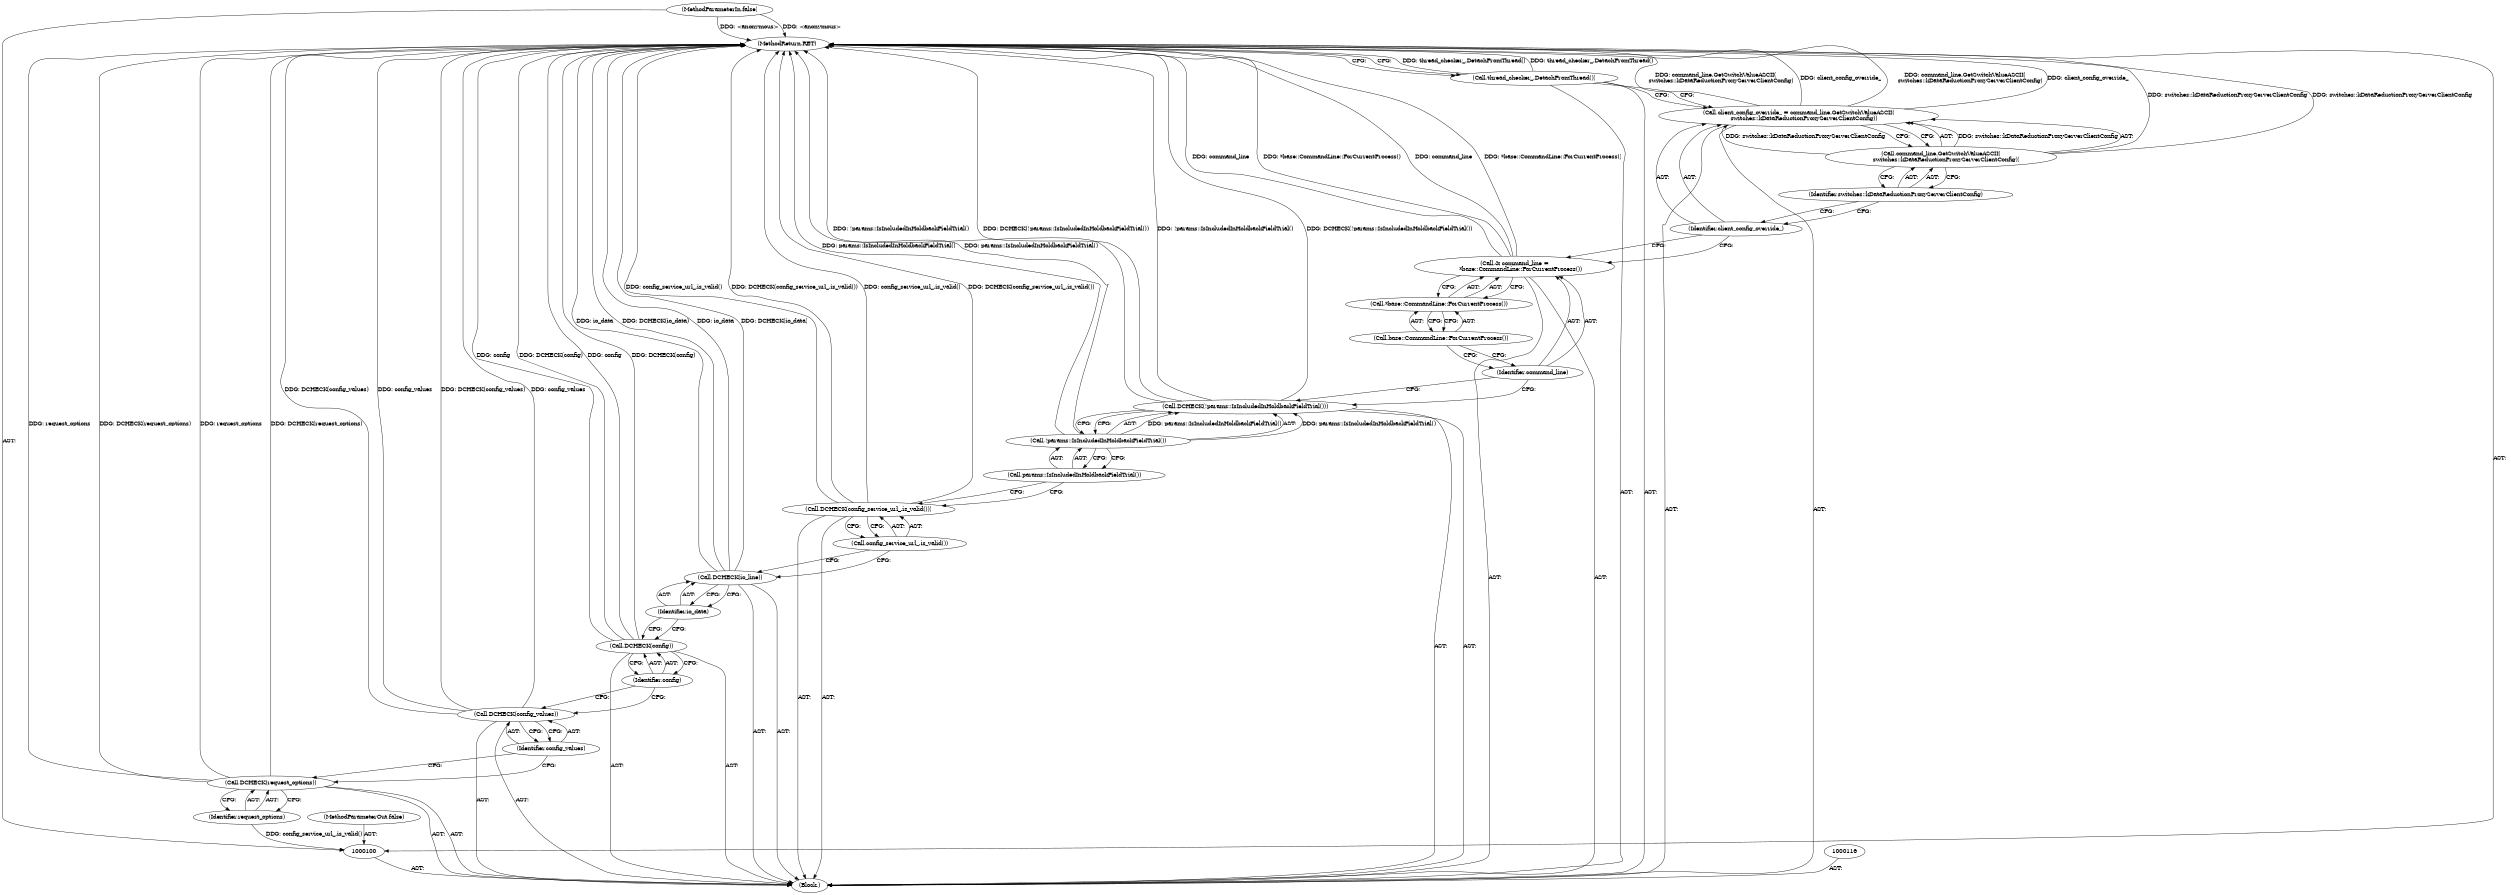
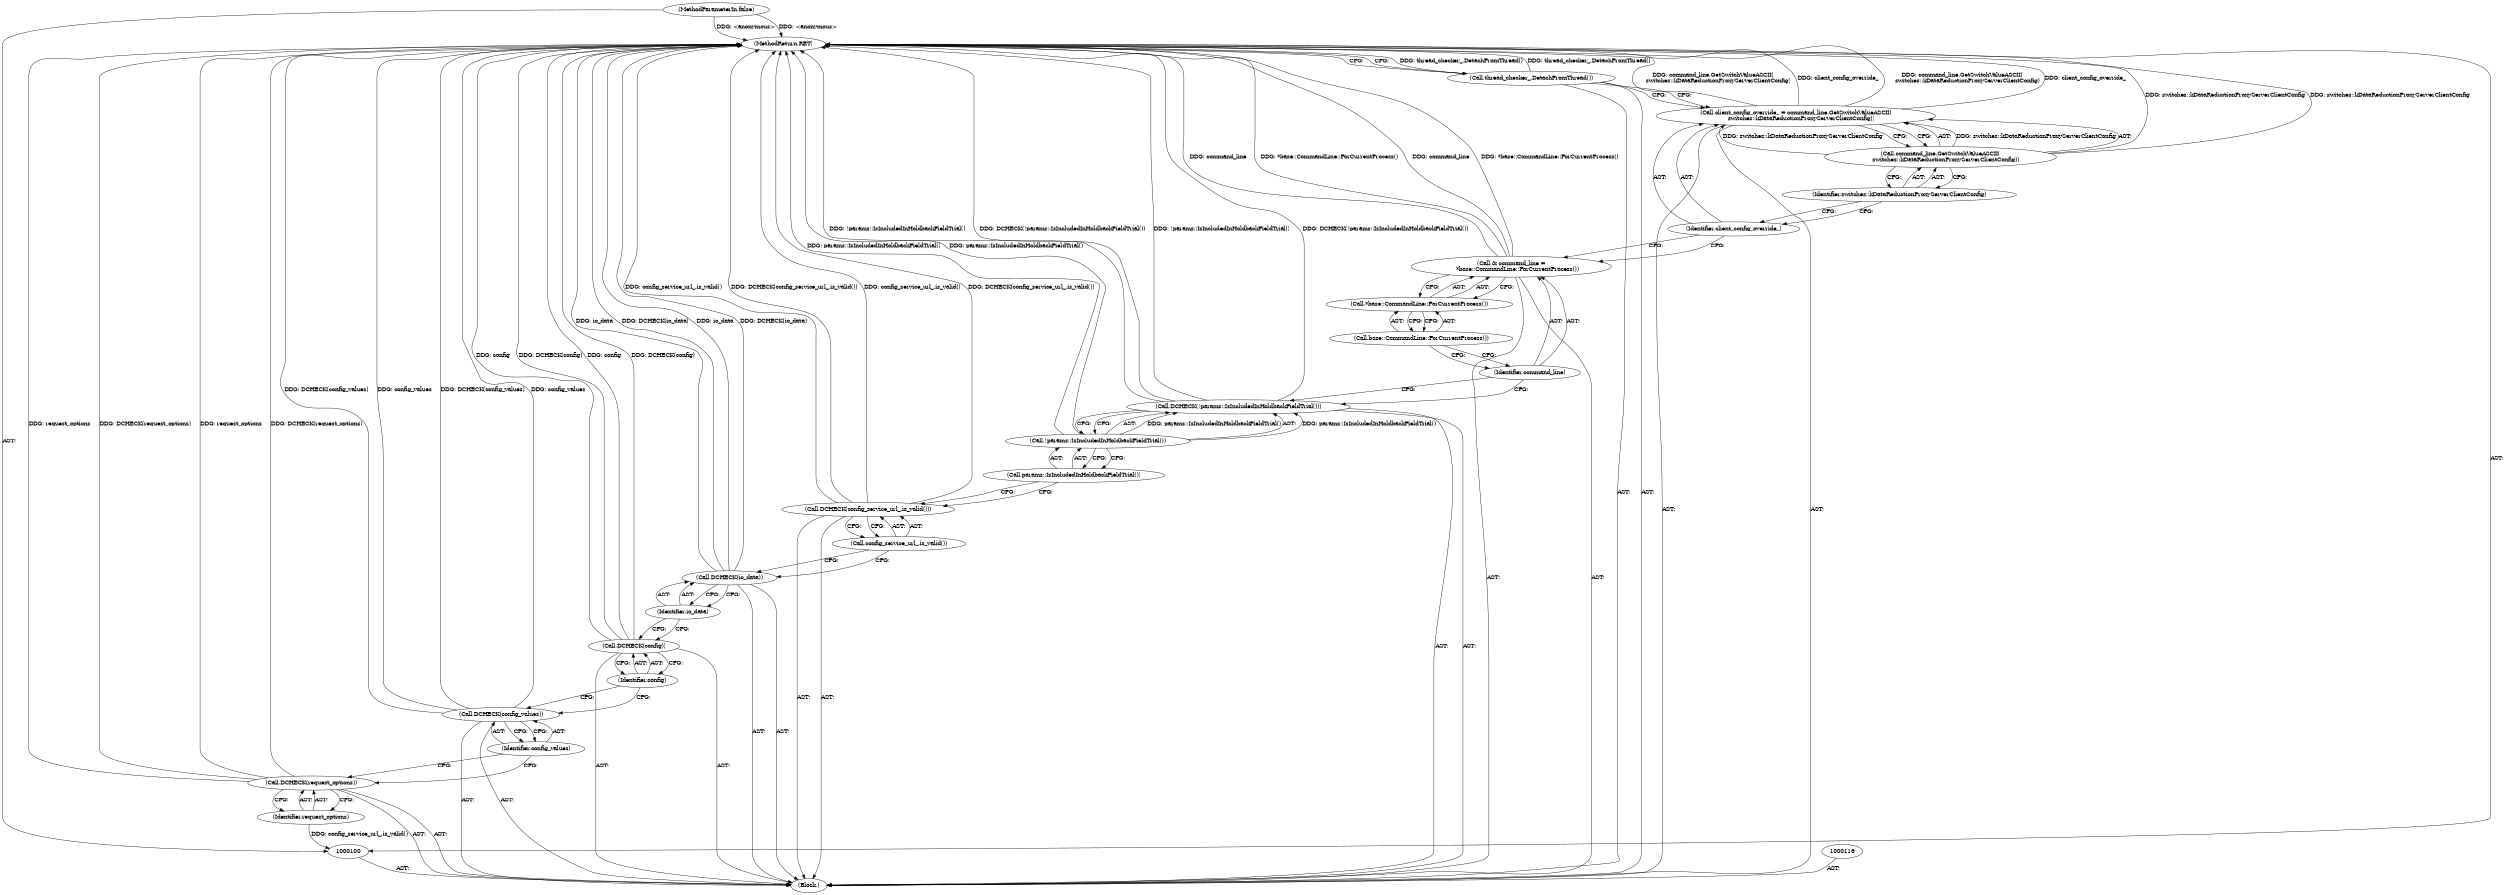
  digraph {
    n1 [label="(MethodParameterIn,false)"]
    n2 [label="(MethodReturn,RET)"]
    1000100
    n4 [label="(Call,thread_checker_.DetachFromThread())"]
    n5 [label="(Block,)"]
-   n6 [label="(MethodParameterOut,false)"]
    n7 [label="(Call,client_config_override_ = command_line.GetSwitchValueASCII(\n      switches::kDataReductionProxyServerClientConfig))"]
    n8 [label="(Call,DCHECK(request_options))"]
    n9 [label="(Identifier,request_options)"]
    n10 [label="(Call,DCHECK(config_values))"]
    n11 [label="(Identifier,config_values)"]
    n12 [label="(Identifier,config)"]
    n13 [label="(Call,DCHECK(config))"]
    n14 [label="(Identifier,io_data)"]
-   n15 [label="(Call,DCHECK(io_line))"]
+   n15 [label="(Call,DCHECK(io_data))"]
    n16 [label="(Call,config_service_url_.is_valid())"]
    n17 [label="(Call,DCHECK(config_service_url_.is_valid()))"]
    n18 [label="(Call,params::IsIncludedInHoldbackFieldTrial())"]
    n19 [label="(Call,!params::IsIncludedInHoldbackFieldTrial())"]
    n20 [label="(Call,DCHECK(!params::IsIncludedInHoldbackFieldTrial()))"]
    n21 [label="(Call,& command_line =\n       *base::CommandLine::ForCurrentProcess())"]
    n22 [label="(Call,*base::CommandLine::ForCurrentProcess())"]
    n23 [label="(Call,base::CommandLine::ForCurrentProcess())"]
    n24 [label="(Identifier,command_line)"]
    n25 [label="(Call,command_line.GetSwitchValueASCII(\n      switches::kDataReductionProxyServerClientConfig))"]
    n26 [label="(Identifier,switches::kDataReductionProxyServerClientConfig)"]
    n27 [label="(Identifier,client_config_override_)"]
    1000116
    n1 -> n2 [label="DDG: <anonymous>"]
    n1 -> n2 [label="DDG: <anonymous>"]
    n1 -> 1000100 [label="AST: "]
    n2 -> 1000100 [label="AST: "]
    n2 -> n4 [label="CFG: "]
    n2 -> n4 [label="CFG: "]
    1000100 -> n5 [label="AST: "]
    n4 -> n2 [label="DDG: thread_checker_.DetachFromThread()"]
    n4 -> n2 [label="DDG: thread_checker_.DetachFromThread()"]
    n4 -> n5 [label="AST: "]
    n4 -> n5 [label="AST: "]
    n4 -> n7 [label="CFG: "]
    n4 -> n7 [label="CFG: "]
-   n6 -> 1000100 [label="AST: "]
    n7 -> n2 [label="DDG: command_line.GetSwitchValueASCII(\n      switches::kDataReductionProxyServerClientConfig)"]
    n7 -> n2 [label="DDG: client_config_override_"]
    n7 -> n2 [label="DDG: command_line.GetSwitchValueASCII(\n      switches::kDataReductionProxyServerClientConfig)"]
    n7 -> n2 [label="DDG: client_config_override_"]
    n7 -> n5 [label="AST: "]
    n7 -> n5 [label="AST: "]
    n7 -> n25 [label="CFG: "]
    n7 -> n25 [label="CFG: "]
    n8 -> n2 [label="DDG: request_options"]
    n8 -> n2 [label="DDG: DCHECK(request_options)"]
    n8 -> n2 [label="DDG: request_options"]
    n8 -> n2 [label="DDG: DCHECK(request_options)"]
    n8 -> n5 [label="AST: "]
    n8 -> n5 [label="AST: "]
    n8 -> n9 [label="CFG: "]
    n8 -> n9 [label="CFG: "]
    n9 -> 1000100 [label="DDG: config_service_url_.is_valid()"]
    n9 -> n8 [label="AST: "]
    n9 -> n8 [label="AST: "]
    n10 -> n2 [label="DDG: DCHECK(config_values)"]
    n10 -> n2 [label="DDG: config_values"]
    n10 -> n2 [label="DDG: DCHECK(config_values)"]
    n10 -> n2 [label="DDG: config_values"]
    n10 -> n5 [label="AST: "]
    n10 -> n5 [label="AST: "]
    n10 -> n11 [label="CFG: "]
    n10 -> n11 [label="CFG: "]
    n11 -> n8 [label="CFG: "]
    n11 -> n8 [label="CFG: "]
    n11 -> n10 [label="AST: "]
    n11 -> n10 [label="AST: "]
    n12 -> n10 [label="CFG: "]
    n12 -> n10 [label="CFG: "]
    n12 -> n13 [label="AST: "]
    n12 -> n13 [label="AST: "]
    n13 -> n2 [label="DDG: config"]
    n13 -> n2 [label="DDG: DCHECK(config)"]
    n13 -> n2 [label="DDG: config"]
    n13 -> n2 [label="DDG: DCHECK(config)"]
    n13 -> n5 [label="AST: "]
    n13 -> n5 [label="AST: "]
    n13 -> n12 [label="CFG: "]
    n13 -> n12 [label="CFG: "]
    n14 -> n13 [label="CFG: "]
    n14 -> n13 [label="CFG: "]
    n14 -> n15 [label="AST: "]
    n14 -> n15 [label="AST: "]
    n15 -> n2 [label="DDG: io_data"]
    n15 -> n2 [label="DDG: DCHECK(io_data)"]
    n15 -> n2 [label="DDG: io_data"]
    n15 -> n2 [label="DDG: DCHECK(io_data)"]
    n15 -> n5 [label="AST: "]
    n15 -> n5 [label="AST: "]
    n15 -> n14 [label="CFG: "]
    n15 -> n14 [label="CFG: "]
    n16 -> n15 [label="CFG: "]
    n16 -> n15 [label="CFG: "]
    n16 -> n17 [label="AST: "]
    n16 -> n17 [label="AST: "]
    n17 -> n2 [label="DDG: config_service_url_.is_valid()"]
    n17 -> n2 [label="DDG: DCHECK(config_service_url_.is_valid())"]
    n17 -> n2 [label="DDG: config_service_url_.is_valid()"]
    n17 -> n2 [label="DDG: DCHECK(config_service_url_.is_valid())"]
    n17 -> n5 [label="AST: "]
    n17 -> n5 [label="AST: "]
    n17 -> n16 [label="CFG: "]
    n17 -> n16 [label="CFG: "]
    n18 -> n17 [label="CFG: "]
    n18 -> n17 [label="CFG: "]
    n18 -> n19 [label="AST: "]
    n18 -> n19 [label="AST: "]
    n19 -> n2 [label="DDG: params::IsIncludedInHoldbackFieldTrial()"]
    n19 -> n2 [label="DDG: params::IsIncludedInHoldbackFieldTrial()"]
    n19 -> n18 [label="CFG: "]
    n19 -> n18 [label="CFG: "]
    n19 -> n20 [label="AST: "]
    n19 -> n20 [label="DDG: params::IsIncludedInHoldbackFieldTrial()"]
    n19 -> n20 [label="AST: "]
    n19 -> n20 [label="DDG: params::IsIncludedInHoldbackFieldTrial()"]
    n20 -> n2 [label="DDG: !params::IsIncludedInHoldbackFieldTrial()"]
    n20 -> n2 [label="DDG: DCHECK(!params::IsIncludedInHoldbackFieldTrial())"]
    n20 -> n2 [label="DDG: !params::IsIncludedInHoldbackFieldTrial()"]
    n20 -> n2 [label="DDG: DCHECK(!params::IsIncludedInHoldbackFieldTrial())"]
    n20 -> n5 [label="AST: "]
    n20 -> n5 [label="AST: "]
    n20 -> n19 [label="CFG: "]
    n20 -> n19 [label="CFG: "]
    n21 -> n2 [label="DDG: command_line"]
    n21 -> n2 [label="DDG: *base::CommandLine::ForCurrentProcess()"]
    n21 -> n2 [label="DDG: command_line"]
    n21 -> n2 [label="DDG: *base::CommandLine::ForCurrentProcess()"]
    n21 -> n5 [label="AST: "]
    n21 -> n5 [label="AST: "]
    n21 -> n22 [label="CFG: "]
    n21 -> n22 [label="CFG: "]
    n22 -> n21 [label="AST: "]
    n22 -> n21 [label="AST: "]
    n22 -> n23 [label="CFG: "]
    n22 -> n23 [label="CFG: "]
    n23 -> n22 [label="AST: "]
    n23 -> n22 [label="AST: "]
    n23 -> n24 [label="CFG: "]
    n23 -> n24 [label="CFG: "]
    n24 -> n20 [label="CFG: "]
    n24 -> n20 [label="CFG: "]
    n24 -> n21 [label="AST: "]
    n24 -> n21 [label="AST: "]
    n25 -> n2 [label="DDG: switches::kDataReductionProxyServerClientConfig"]
    n25 -> n2 [label="DDG: switches::kDataReductionProxyServerClientConfig"]
    n25 -> n7 [label="AST: "]
    n25 -> n7 [label="DDG: switches::kDataReductionProxyServerClientConfig"]
    n25 -> n7 [label="AST: "]
    n25 -> n7 [label="DDG: switches::kDataReductionProxyServerClientConfig"]
    n25 -> n26 [label="CFG: "]
    n25 -> n26 [label="CFG: "]
    n26 -> n25 [label="AST: "]
    n26 -> n25 [label="AST: "]
    n26 -> n27 [label="CFG: "]
    n26 -> n27 [label="CFG: "]
    n27 -> n7 [label="AST: "]
    n27 -> n7 [label="AST: "]
    n27 -> n21 [label="CFG: "]
    n27 -> n21 [label="CFG: "]
    1000116 -> n5 [label="AST: "]
  }
